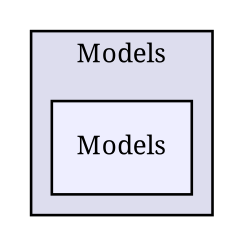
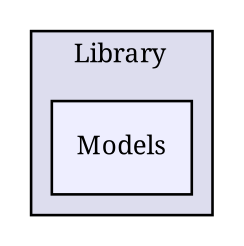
  digraph {
    compound=true
    fontname="Noto Serif"
    n1 [fillcolor="#eeeeff" fontname="Noto Serif" fontsize=10 label=Models pencolor=black shape=box style=filled]
    subgraph cluster_1 {
      bgcolor="#ddddee"
      fontsize=10
-     label=Models
+     label=Library
      pencolor=black
      n1
    }
  }
